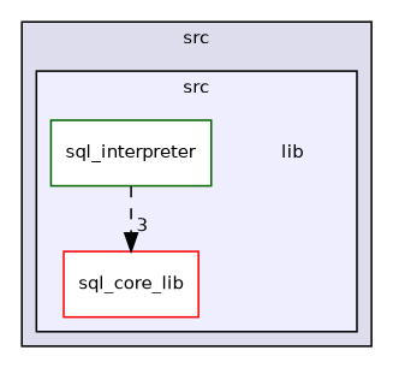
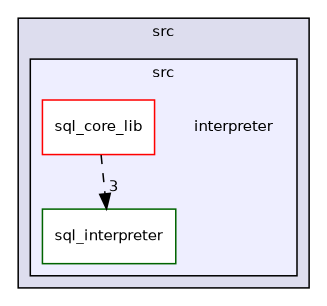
  digraph {
    compound=true
    node [fontname=Helvetica fontsize=10 shape=box color=darkgreen fillcolor=white style=filled]
-   n1 [label=lib shape=plaintext fillcolor="" style=""]
+   n1 [label=interpreter shape=plaintext fillcolor="" style=""]
    n2 [label=sql_core_lib color=red]
    n3 [label=sql_interpreter]
    subgraph cluster_1 {
      bgcolor="#ddddee"
      fontname=Helvetica
      fontsize=10
      label=src
      pencolor=black
      subgraph cluster_2 {
        bgcolor="#eeeeff"
        fontname=Helvetica
        fontsize=10
        pencolor=black
        n1
        n2
        n3
      }
    }
-   n3 -> n2 [headlabel=3 labeldistance=1.5 labelfontname=Helvetica labelfontsize=10 style=dashed arrowhead=normal]
+   n2 -> n3 [headlabel=3 labeldistance=1.5 labelfontname=Helvetica labelfontsize=10 style=dashed arrowhead=normal]
  }
